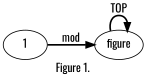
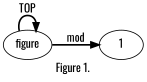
  digraph {
    label="Figure 1."
    rankdir=LR
    fontname=Oswald
    node [color=black fontname=Oswald]
    edge [color=black style=bold fontname=Oswald]
    n1 [gold_ind=0 gold_label=figure label=figure test_ind=0 test_label=figure]
    n2 [gold_ind=-1 gold_label=1 label=1 test_ind=-1 test_label=1]
    n1 -> n1 [gold_label=TOP label=TOP test_label=TOP]
-   n2 -> n1 [gold_label=mod label=mod test_label=mod]
+   n1 -> n2 [gold_label=mod label=mod test_label=mod]
  }
